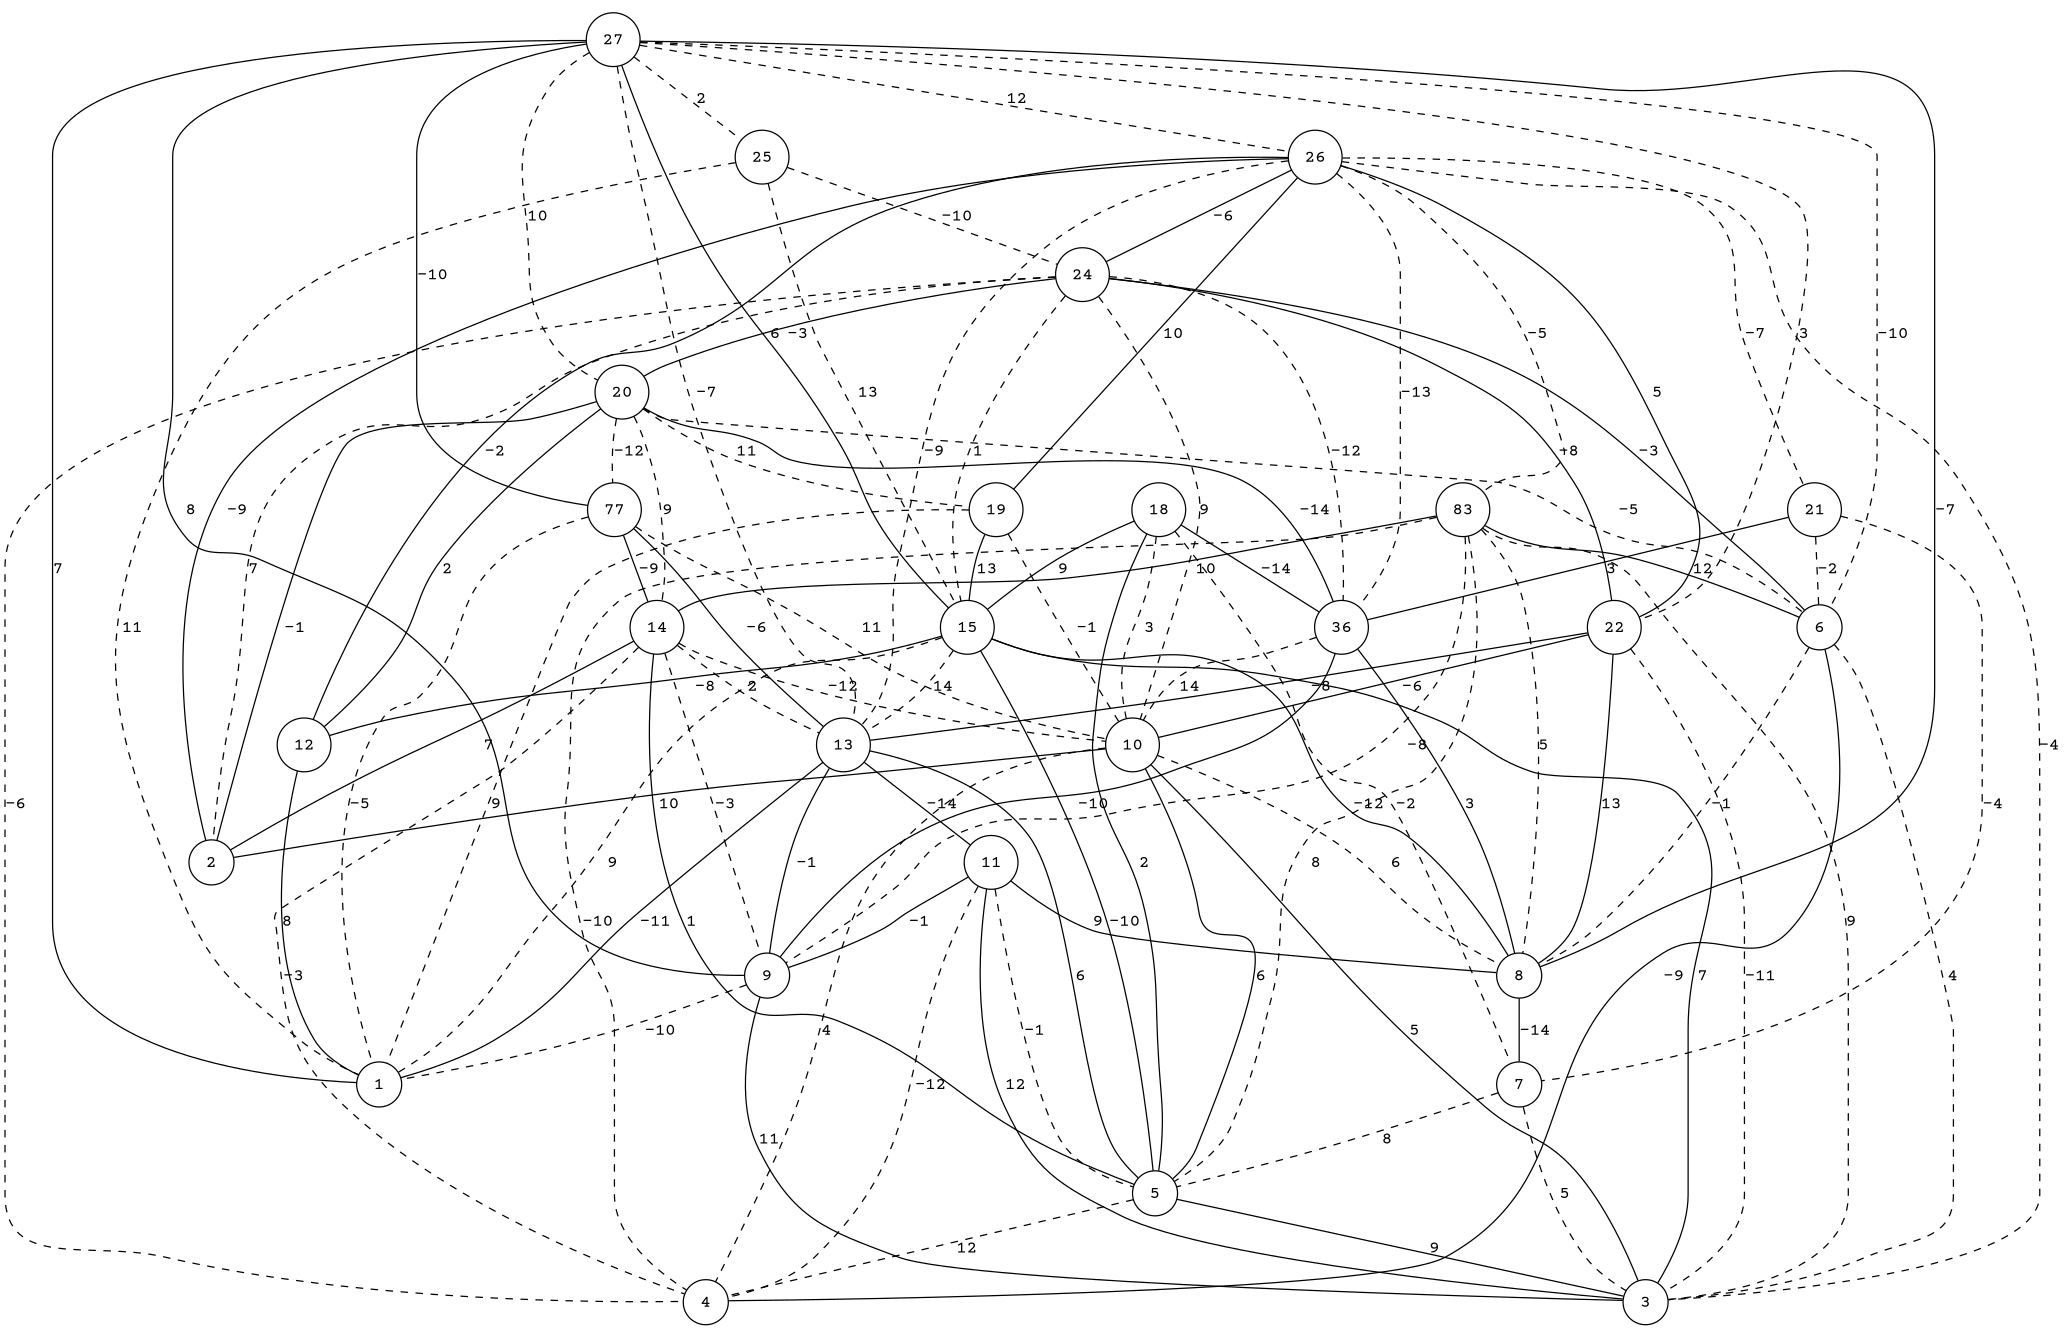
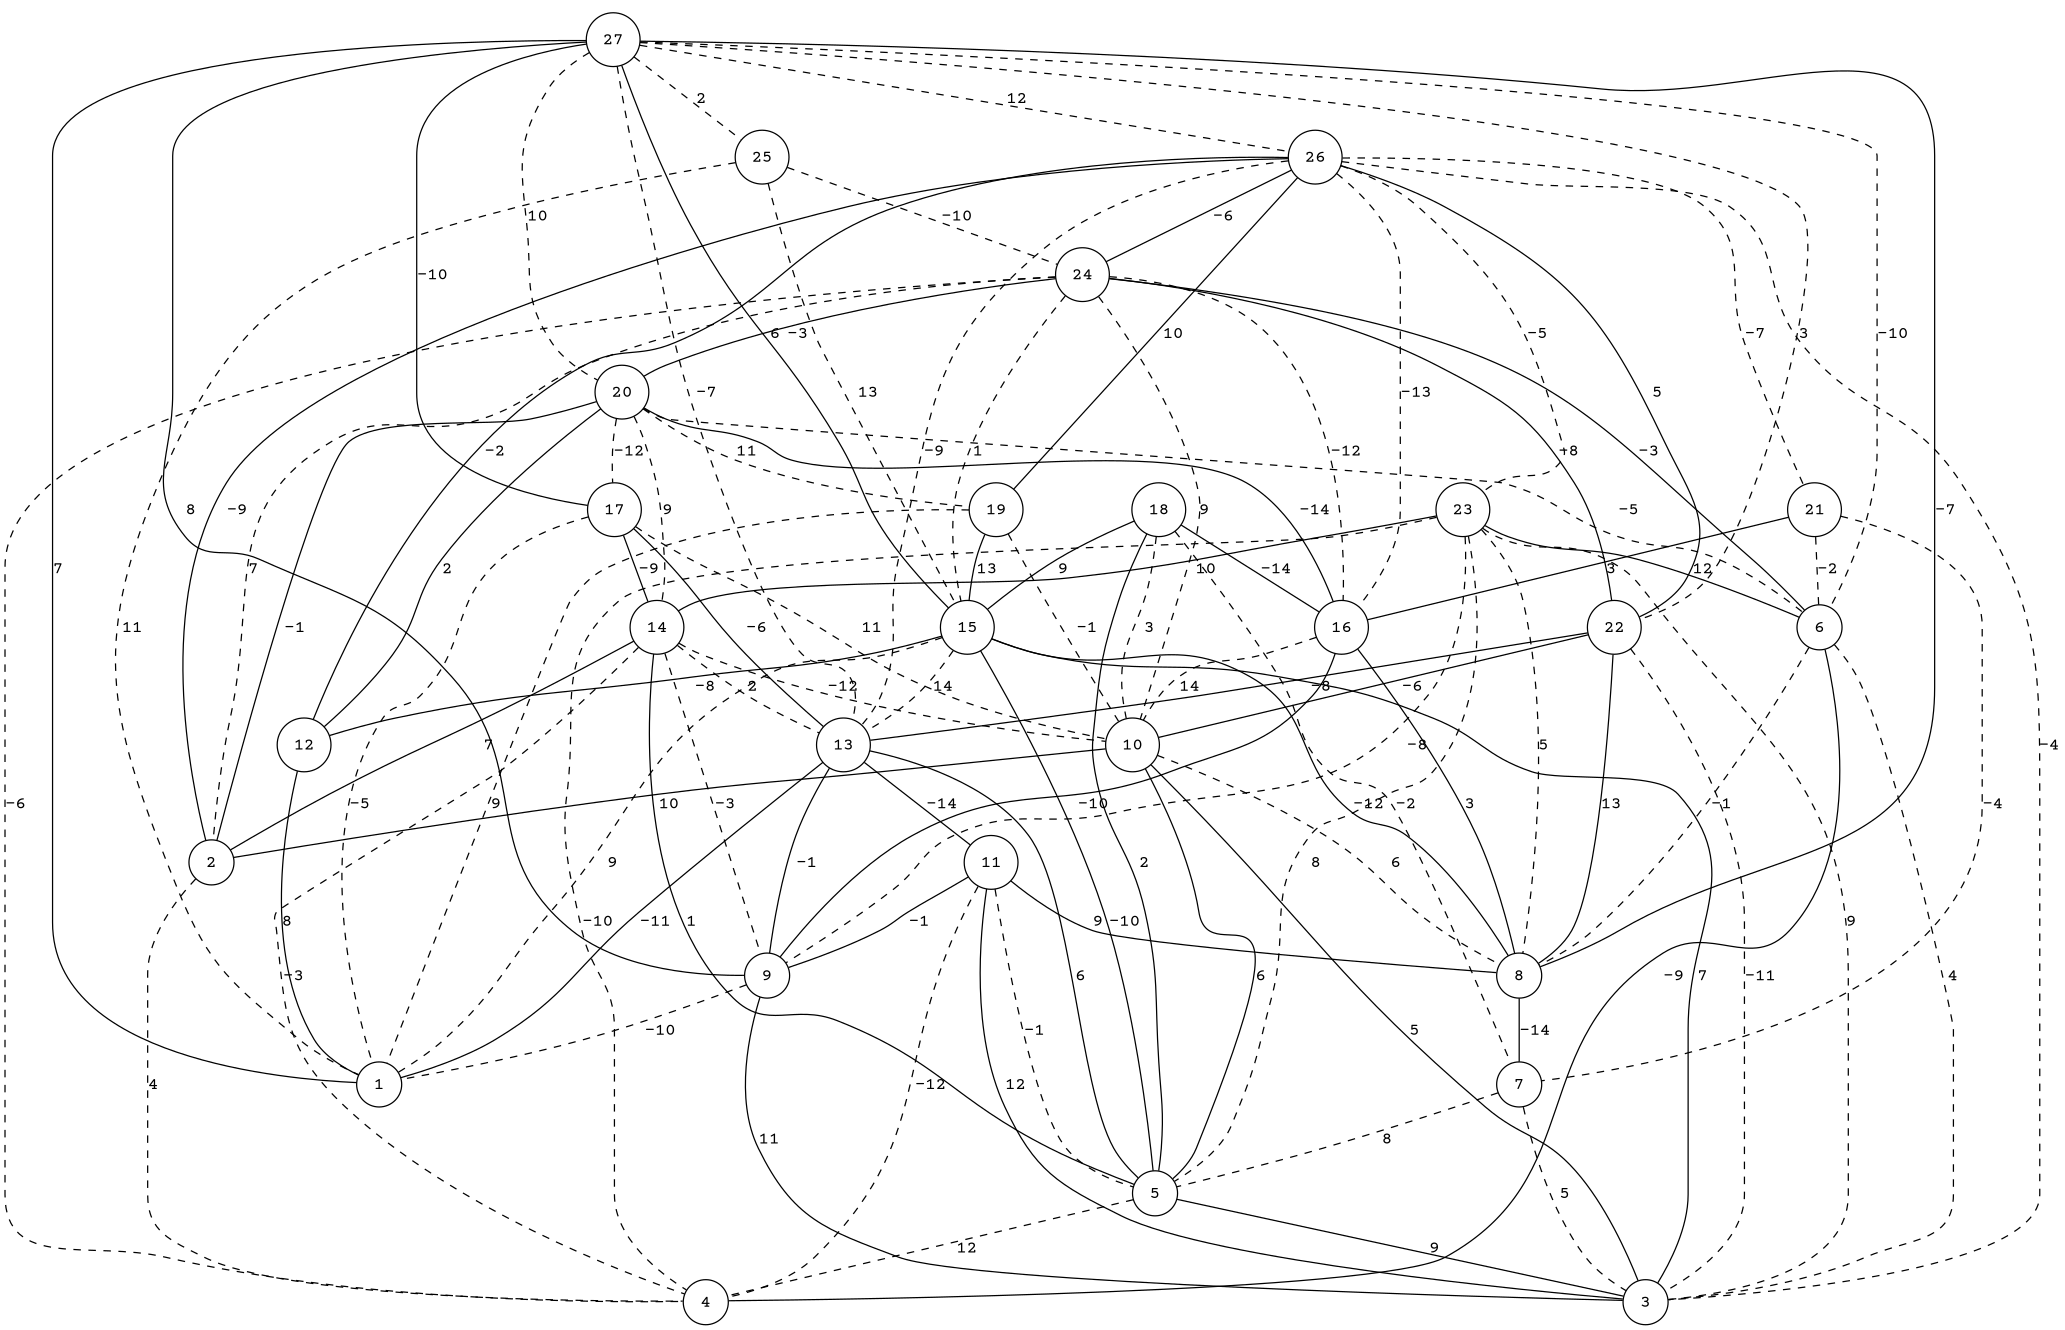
  graph {
    fontname="Courier Prime"
    node [fontname="Courier Prime" shape=circle]
    edge [fontname="Courier Prime" style=dashed]
    27
    1
    6
    8
    9
    13
    15
-   17 [label=77]
+   17
    20
    22
    25
    26
    3
    4
    7
    5
    11
    12
    10
    14
    2
-   16 [label=36]
+   16
    19
    24
    21
-   23 [label=83]
+   23
    18
    27 -- 1 [label=7 style=solid]
    27 -- 6 [label=-10]
    27 -- 8 [label=-7 style=solid]
    27 -- 9 [label=8 style=solid]
    27 -- 13 [label=-7]
    27 -- 15 [label=6 style=solid]
    27 -- 17 [label=-10 style=solid]
    27 -- 20 [label=10]
    27 -- 22 [label=3]
    27 -- 25 [label=2]
    27 -- 26 [label=12]
    6 -- 8 [label=-1]
    6 -- 3 [label=4]
    6 -- 4 [label=-9 style=solid]
    8 -- 7 [label=-14 style=solid]
    9 -- 1 [label=-10]
    9 -- 3 [label=11 style=solid]
    13 -- 1 [label=-11 style=solid]
    13 -- 9 [label=-1 style=solid]
    13 -- 5 [label=6 style=solid]
    13 -- 11 [label=-14 style=solid]
    15 -- 1 [label=9]
    15 -- 8 [label=-12 style=solid]
    15 -- 13 [label=14]
    15 -- 3 [label=7 style=solid]
    15 -- 5 [label=-10 style=solid]
    15 -- 12 [label=-8 style=solid]
    17 -- 1 [label=-5]
    17 -- 13 [label=-6 style=solid]
    17 -- 10 [label=11]
    17 -- 14 [label=-9 style=solid]
    20 -- 6 [label=-5]
    20 -- 17 [label=-12]
    20 -- 12 [label=2 style=solid]
    20 -- 14 [label=9]
    20 -- 2 [label=-1 style=solid]
    20 -- 16 [label=-14 style=solid]
    20 -- 19 [label=11]
    22 -- 8 [label=13 style=solid]
    22 -- 13 [label=-8 style=solid]
    22 -- 3 [label=-11]
    22 -- 10 [label=-6 style=solid]
    25 -- 1 [label=11]
    25 -- 15 [label=13]
    25 -- 24 [label=-10]
    26 -- 13 [label=-9]
    26 -- 22 [label=5 style=solid]
    26 -- 3 [label=-4]
    26 -- 12 [label=-2 style=solid]
    26 -- 2 [label=-9 style=solid]
    26 -- 16 [label=-13]
    26 -- 19 [label=10 style=solid]
    26 -- 24 [label=-6 style=solid]
    26 -- 21 [label=-7]
    26 -- 23 [label=-5]
    7 -- 3 [label=5]
    7 -- 5 [label=8]
    5 -- 3 [label=9 style=solid]
    5 -- 4 [label=12]
    11 -- 8 [label=9 style=solid]
    11 -- 9 [label=-1 style=solid]
    11 -- 3 [label=12 style=solid]
    11 -- 4 [label=-12]
    11 -- 5 [label=-1]
    12 -- 1 [label=8 style=solid]
    10 -- 8 [label=6]
    10 -- 3 [label=5 style=solid]
-   10 -- 4 [label=4]
+   2 -- 4 [label=4]
    10 -- 5 [label=6 style=solid]
    10 -- 2 [label=10 style=solid]
    14 -- 9 [label=-3]
    14 -- 13 [label=2]
    14 -- 4 [label=-3]
    14 -- 5 [label=1 style=solid]
    14 -- 10 [label=-12]
    14 -- 2 [label=7 style=solid]
    16 -- 8 [label=3 style=solid]
    16 -- 9 [label=-10 style=solid]
    16 -- 10 [label=14]
    19 -- 1 [label=9]
    19 -- 15 [label=13 style=solid]
    19 -- 10 [label=-1]
    24 -- 6 [label=-3 style=solid]
    24 -- 15 [label=1]
    24 -- 20 [label=-3 style=solid]
    24 -- 22 [label=-8 style=solid]
    24 -- 4 [label=-6]
    24 -- 10 [label=9]
    24 -- 2 [label=7]
    24 -- 16 [label=-12]
    21 -- 6 [label=-2]
    21 -- 7 [label=-4]
    21 -- 16 [label=3 style=solid]
    23 -- 6 [label=12 style=solid]
    23 -- 8 [label=5]
    23 -- 9 [label=-8]
    23 -- 3 [label=9]
    23 -- 4 [label=-10]
    23 -- 5 [label=8]
    23 -- 14 [label=10 style=solid]
    18 -- 15 [label=9 style=solid]
    18 -- 7 [label=-2]
    18 -- 5 [label=2 style=solid]
    18 -- 10 [label=3]
    18 -- 16 [label=-14 style=solid]
  }
